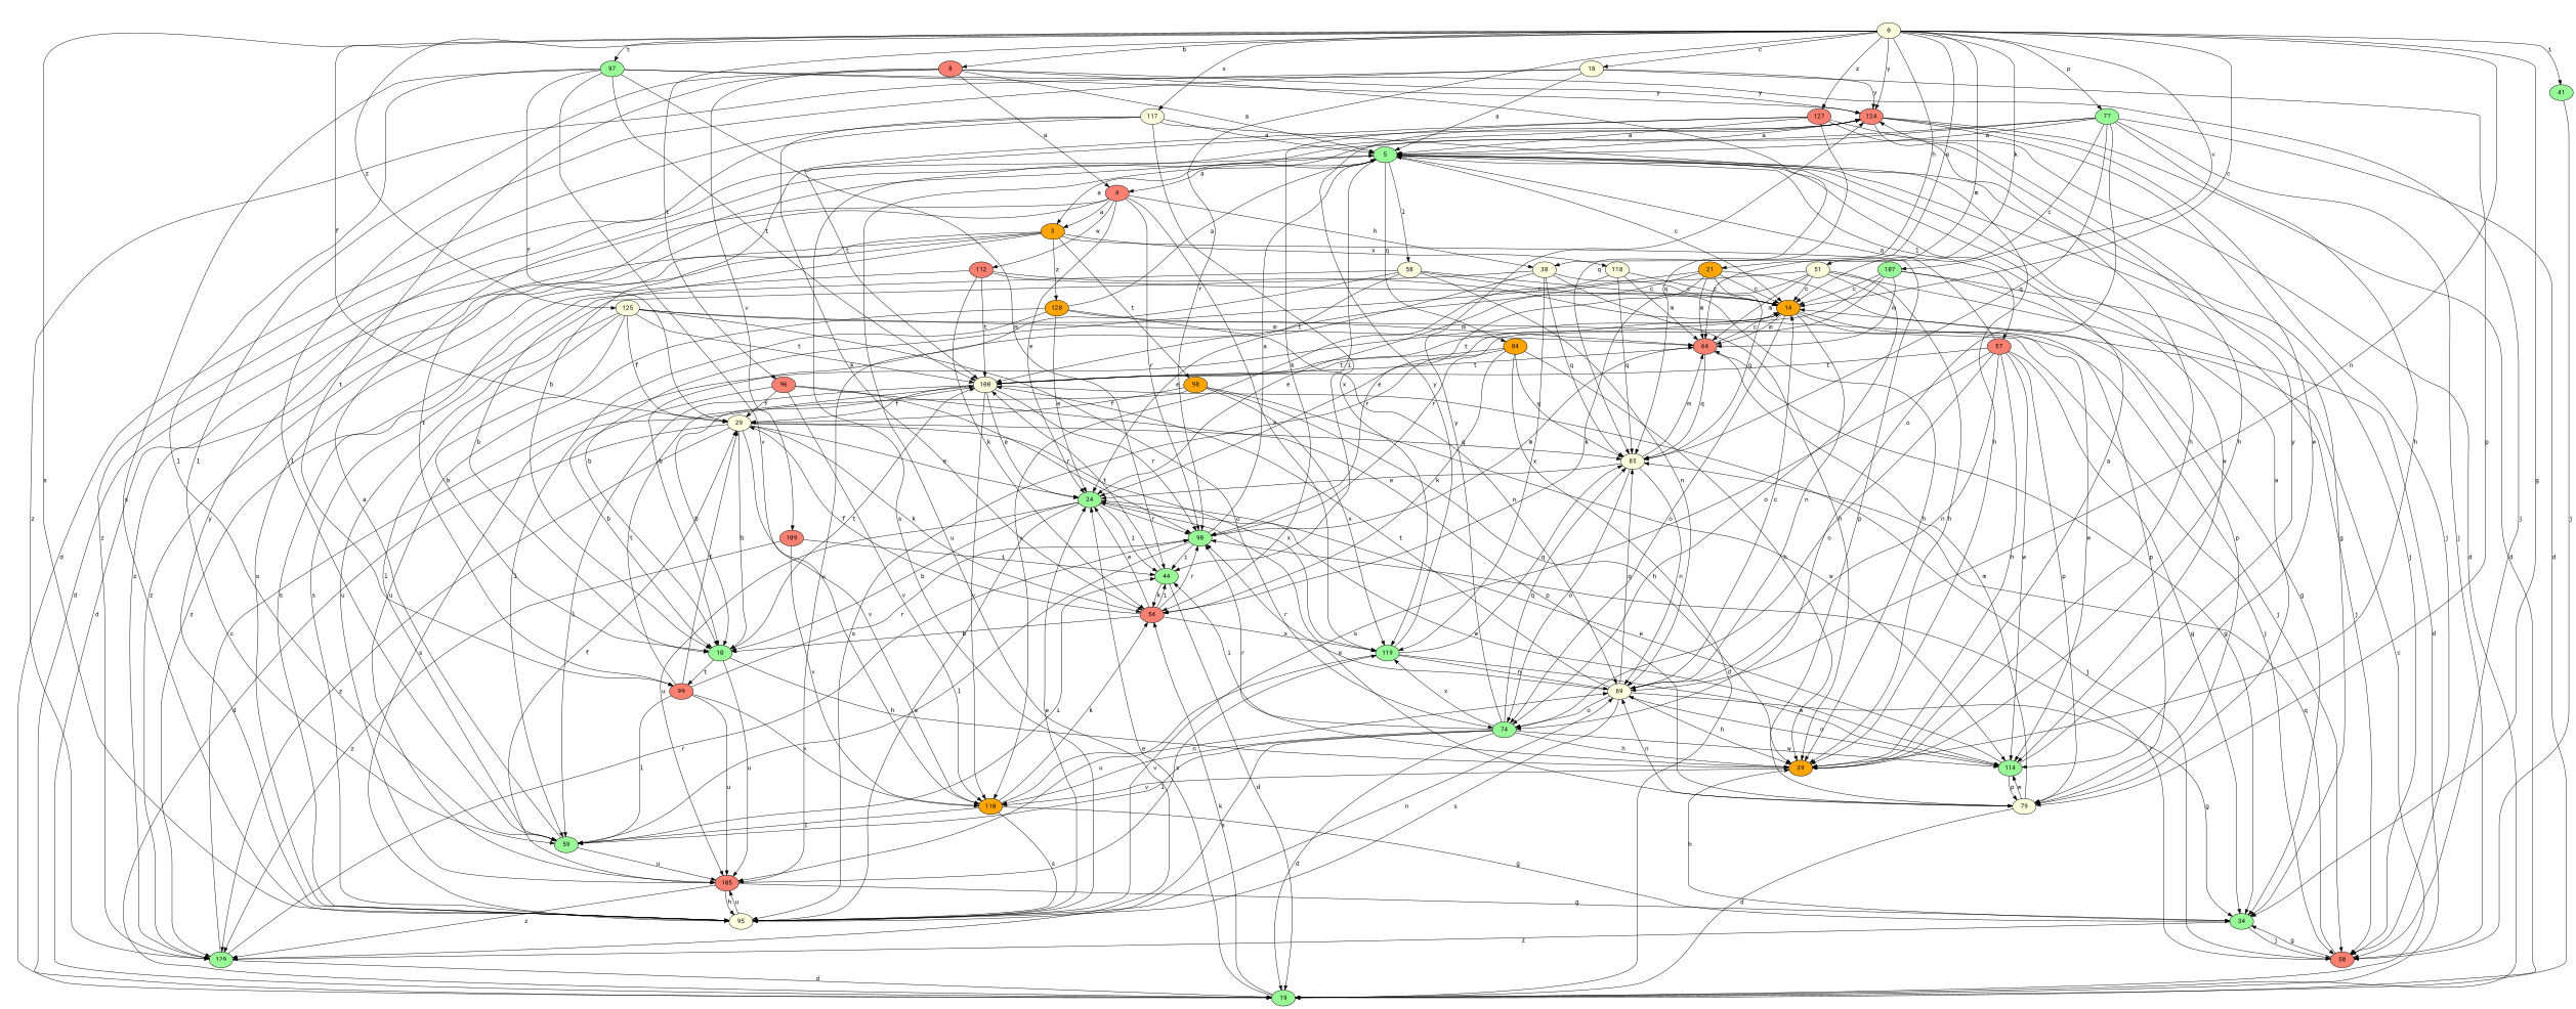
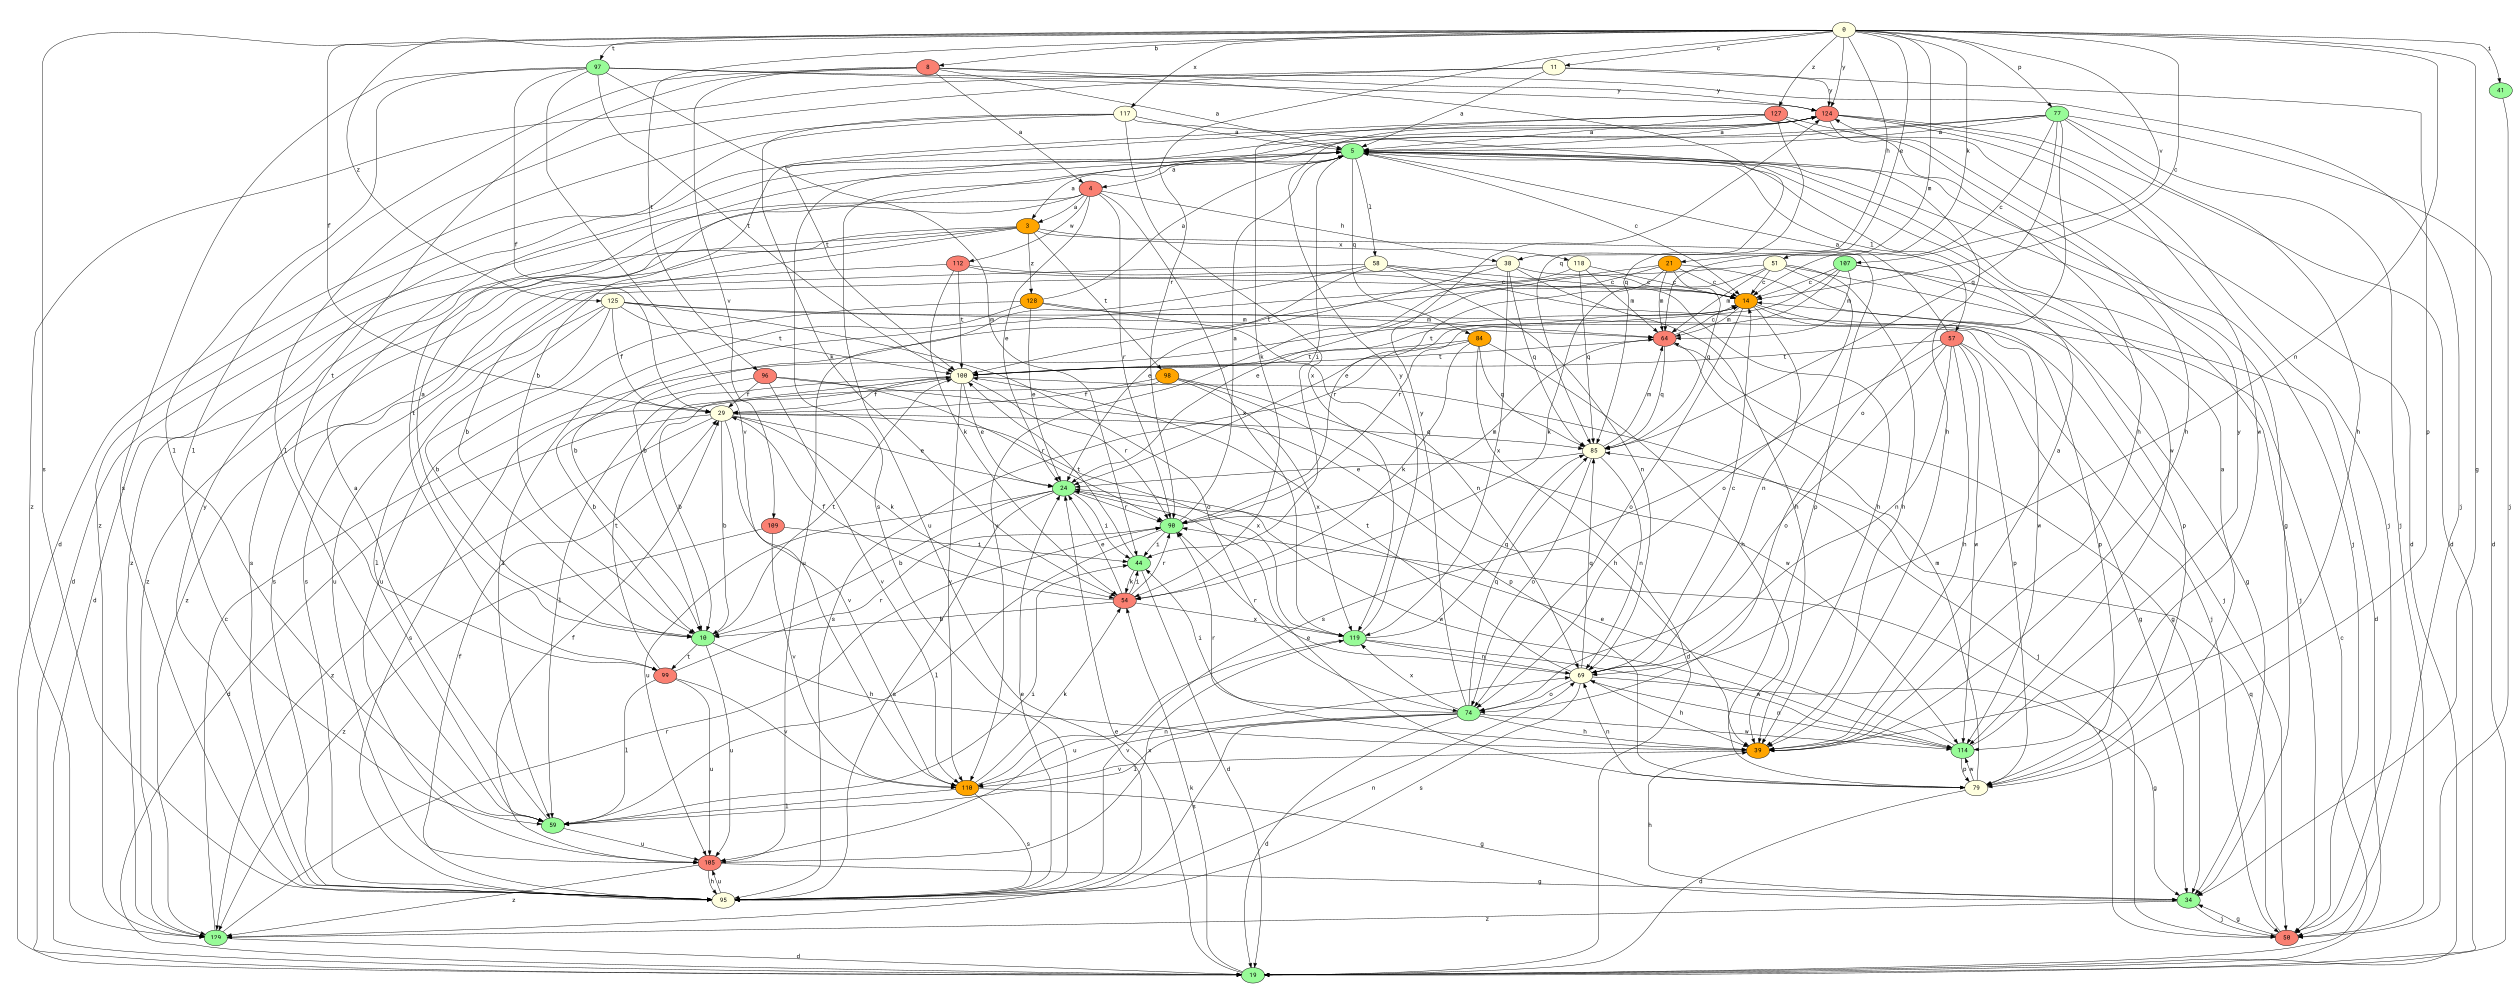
  strict digraph {
    fontname="Roboto Mono"
    node [fillcolor=palegreen fontname="Roboto Mono" style=filled]
    edge [fontname="Roboto Mono"]
    0 [fillcolor=lightyellow]
    8 [fillcolor=salmon]
-   11 [fillcolor=lightyellow label=18]
+   11 [fillcolor=lightyellow]
    14 [fillcolor=orange]
    21 [fillcolor=orange]
    29 [fillcolor=lightyellow]
    34
    38 [fillcolor=lightyellow]
    41
    51 [fillcolor=lightyellow]
    64 [fillcolor=salmon]
    69 [fillcolor=lightyellow]
    77
    90
    95 [fillcolor=lightyellow]
    96 [fillcolor=salmon]
    97
    107
    117 [fillcolor=lightyellow]
    124 [fillcolor=salmon]
    125 [fillcolor=lightyellow]
    127 [fillcolor=salmon]
    4 [fillcolor=salmon]
    5
    99 [fillcolor=salmon]
    59
    85 [fillcolor=lightyellow]
    109 [fillcolor=salmon]
    79 [fillcolor=lightyellow]
    129
    114
    100 [fillcolor=lightyellow]
    74
    10
    24
    19
    119
    54 [fillcolor=salmon]
    110 [fillcolor=orange]
    50 [fillcolor=salmon]
    39 [fillcolor=orange]
    44
    105 [fillcolor=salmon]
    3 [fillcolor=orange]
    98 [fillcolor=orange]
    118 [fillcolor=lightyellow]
    128 [fillcolor=orange]
    112 [fillcolor=salmon]
    57 [fillcolor=salmon]
    58 [fillcolor=lightyellow]
    84 [fillcolor=orange]
    0 -> 8 [label=b]
    0 -> 11 [label=c]
    0 -> 14 [label=c]
    0 -> 21 [label=e]
    0 -> 29 [label=f]
    0 -> 34 [label=g]
    0 -> 38 [label=h]
    0 -> 41 [label=i]
    0 -> 51 [label=k]
    0 -> 64 [label=m]
    0 -> 69 [label=n]
    0 -> 77 [label=p]
    0 -> 90 [label=r]
    0 -> 95 [label=s]
    0 -> 96 [label=t]
    0 -> 97 [label=t]
    0 -> 107 [label=v]
    0 -> 117 [label=x]
    0 -> 124 [label=y]
    0 -> 125 [label=z]
    0 -> 127 [label=z]
    8 -> 124 [label=y]
    8 -> 4 [label=a]
    8 -> 5 [label=a]
    8 -> 99 [label=t]
    8 -> 59 [label=l]
    8 -> 85 [label=q]
    8 -> 109 [label=v]
    11 -> 124 [label=y]
    11 -> 5 [label=a]
    11 -> 59 [label=l]
    11 -> 79 [label=p]
    11 -> 129 [label=z]
    14 -> 64 [label=m]
    14 -> 69 [label=n]
    14 -> 79 [label=p]
    14 -> 114 [label=w]
    14 -> 100 [label=t]
    14 -> 74 [label=o]
    21 -> 14 [label=c]
    21 -> 64 [label=m]
    21 -> 90 [label=r]
    21 -> 85 [label=q]
    21 -> 79 [label=p]
    21 -> 10 [label=b]
    21 -> 24 [label=e]
    29 -> 85 [label=q]
    29 -> 129 [label=z]
    29 -> 10 [label=b]
    29 -> 24 [label=e]
    29 -> 19 [label=d]
    29 -> 119 [label=x]
    29 -> 54 [label=k]
    29 -> 110 [label=v]
    34 -> 129 [label=z]
    34 -> 50 [label=j]
    34 -> 39 [label=h]
    38 -> 14 [label=c]
    38 -> 95 [label=s]
    38 -> 85 [label=q]
    38 -> 24 [label=e]
    38 -> 119 [label=x]
    38 -> 39 [label=h]
    41 -> 50 [label=j]
    51 -> 14 [label=c]
    51 -> 64 [label=m]
    51 -> 74 [label=o]
    51 -> 10 [label=b]
    51 -> 19 [label=d]
    51 -> 54 [label=k]
    51 -> 39 [label=h]
    64 -> 14 [label=c]
    64 -> 34 [label=g]
    64 -> 85 [label=q]
    64 -> 100 [label=t]
    69 -> 14 [label=c]
    69 -> 34 [label=g]
    69 -> 90 [label=r]
    69 -> 95 [label=s]
    69 -> 85 [label=q]
    69 -> 100 [label=t]
    69 -> 74 [label=o]
    69 -> 39 [label=h]
    77 -> 14 [label=c]
    77 -> 95 [label=s]
    77 -> 5 [label=a]
    77 -> 85 [label=q]
    77 -> 129 [label=u]
    77 -> 74 [label=o]
    77 -> 19 [label=d]
    77 -> 50 [label=j]
    77 -> 39 [label=h]
    90 -> 64 [label=m]
    90 -> 5 [label=a]
    90 -> 59 [label=l]
    90 -> 44 [label=i]
    95 -> 69 [label=n]
    95 -> 124 [label=y]
    95 -> 24 [label=e]
    95 -> 105 [label=u]
    96 -> 29 [label=f]
    96 -> 90 [label=r]
    96 -> 79 [label=p]
    96 -> 10 [label=b]
    96 -> 110 [label=v]
    97 -> 29 [label=f]
    97 -> 95 [label=s]
    97 -> 124 [label=y]
    97 -> 59 [label=l]
    97 -> 100 [label=t]
    97 -> 110 [label=v]
    97 -> 50 [label=j]
    97 -> 44 [label=m]
    107 -> 14 [label=c]
    107 -> 34 [label=g]
    107 -> 64 [label=m]
    107 -> 90 [label=r]
    107 -> 24 [label=e]
    107 -> 50 [label=j]
    117 -> 5 [label=a]
    117 -> 129 [label=z]
    117 -> 19 [label=d]
    117 -> 119 [label=x]
    117 -> 54 [label=k]
    117 -> 39 [label=h]
    124 -> 5 [label=a]
    124 -> 114 [label=w]
    124 -> 100 [label=t]
    124 -> 19 [label=d]
    124 -> 50 [label=j]
    124 -> 39 [label=h]
    125 -> 29 [label=f]
    125 -> 64 [label=m]
    125 -> 59 [label=l]
    125 -> 100 [label=t]
    125 -> 74 [label=o]
    125 -> 10 [label=b]
    125 -> 50 [label=j]
    125 -> 105 [label=u]
    127 -> 5 [label=a]
    127 -> 85 [label=q]
    127 -> 10 [label=b]
    127 -> 19 [label=d]
    127 -> 54 [label=k]
    127 -> 39 [label=h]
    4 -> 38 [label=h]
    4 -> 90 [label=r]
    4 -> 129 [label=z]
    4 -> 24 [label=e]
    4 -> 19 [label=d]
    4 -> 119 [label=x]
    4 -> 3 [label=a]
    4 -> 112 [label=w]
    5 -> 14 [label=c]
    5 -> 34 [label=g]
    5 -> 4 [label=a]
    5 -> 99 [label=t]
    5 -> 114 [label=w]
    5 -> 50 [label=j]
    5 -> 44 [label=i]
    5 -> 3 [label=a]
    5 -> 57 [label=l]
    5 -> 58 [label=l]
    5 -> 84 [label=q]
-   99 -> 29 [label=f]
+   95 -> 29 [label=f]
    99 -> 90 [label=r]
    99 -> 59 [label=l]
    99 -> 100 [label=t]
    99 -> 110 [label=v]
    99 -> 105 [label=u]
    59 -> 5 [label=a]
    59 -> 44 [label=i]
    59 -> 105 [label=u]
    85 -> 64 [label=m]
    85 -> 69 [label=n]
    85 -> 74 [label=o]
    85 -> 24 [label=e]
    109 -> 129 [label=z]
    109 -> 110 [label=v]
    109 -> 44 [label=i]
    79 -> 64 [label=m]
    79 -> 69 [label=n]
    79 -> 5 [label=a]
    79 -> 114 [label=w]
    79 -> 24 [label=e]
    79 -> 19 [label=d]
    129 -> 14 [label=c]
    129 -> 90 [label=r]
    129 -> 19 [label=d]
    114 -> 69 [label=n]
    114 -> 124 [label=y]
    114 -> 79 [label=p]
    114 -> 24 [label=e]
    100 -> 29 [label=f]
    100 -> 90 [label=r]
    100 -> 59 [label=l]
    100 -> 10 [label=b]
    100 -> 24 [label=e]
    100 -> 110 [label=v]
    100 -> 50 [label=j]
    74 -> 95 [label=s]
    74 -> 124 [label=y]
    74 -> 59 [label=l]
    74 -> 85 [label=q]
    74 -> 114 [label=w]
    74 -> 19 [label=d]
    74 -> 119 [label=x]
    74 -> 110 [label=v]
    74 -> 39 [label=h]
    74 -> 44 [label=i]
+   10 -> 5 [label=a]
    10 -> 99 [label=t]
    10 -> 100 [label=t]
    10 -> 39 [label=h]
    10 -> 105 [label=u]
    24 -> 90 [label=r]
    24 -> 95 [label=s]
    24 -> 114 [label=w]
    24 -> 10 [label=b]
    24 -> 44 [label=i]
    24 -> 105 [label=u]
    19 -> 14 [label=c]
    19 -> 24 [label=e]
    19 -> 54 [label=k]
    119 -> 69 [label=n]
    119 -> 124 [label=y]
    119 -> 85 [label=q]
    119 -> 114 [label=w]
    119 -> 105 [label=u]
    54 -> 29 [label=f]
    54 -> 90 [label=r]
    54 -> 10 [label=b]
    54 -> 24 [label=e]
    54 -> 119 [label=x]
    54 -> 44 [label=i]
    110 -> 34 [label=g]
    110 -> 69 [label=n]
    110 -> 95 [label=s]
    110 -> 59 [label=l]
    110 -> 54 [label=k]
    50 -> 34 [label=g]
    50 -> 90 [label=r]
    50 -> 85 [label=q]
    39 -> 90 [label=r]
    39 -> 5 [label=a]
    39 -> 110 [label=v]
    44 -> 100 [label=t]
    44 -> 19 [label=d]
    44 -> 54 [label=k]
    105 -> 29 [label=f]
    105 -> 34 [label=g]
    105 -> 95 [label=h]
    105 -> 129 [label=z]
    105 -> 119 [label=x]
    3 -> 95 [label=s]
    3 -> 79 [label=p]
    3 -> 129 [label=z]
    3 -> 10 [label=b]
    3 -> 19 [label=d]
    3 -> 98 [label=t]
    3 -> 118 [label=x]
    3 -> 128 [label=z]
    98 -> 29 [label=f]
    98 -> 95 [label=s]
    98 -> 114 [label=w]
    98 -> 119 [label=x]
    98 -> 39 [label=h]
    118 -> 14 [label=c]
    118 -> 64 [label=m]
    118 -> 85 [label=q]
    118 -> 110 [label=v]
    128 -> 64 [label=m]
    128 -> 69 [label=n]
    128 -> 5 [label=a]
    128 -> 59 [label=l]
    128 -> 24 [label=e]
    128 -> 105 [label=u]
    112 -> 14 [label=c]
    112 -> 95 [label=s]
    112 -> 100 [label=t]
    112 -> 54 [label=k]
    112 -> 50 [label=j]
    57 -> 34 [label=g]
    57 -> 69 [label=n]
    57 -> 95 [label=s]
    57 -> 5 [label=a]
    57 -> 79 [label=p]
    57 -> 114 [label=w]
    57 -> 100 [label=t]
    57 -> 74 [label=o]
    57 -> 39 [label=h]
    58 -> 14 [label=c]
    58 -> 69 [label=n]
    58 -> 129 [label=z]
    58 -> 100 [label=t]
    58 -> 39 [label=h]
    58 -> 105 [label=u]
    84 -> 95 [label=s]
    84 -> 85 [label=q]
    84 -> 100 [label=t]
    84 -> 19 [label=d]
    84 -> 54 [label=k]
    84 -> 39 [label=h]
  }
